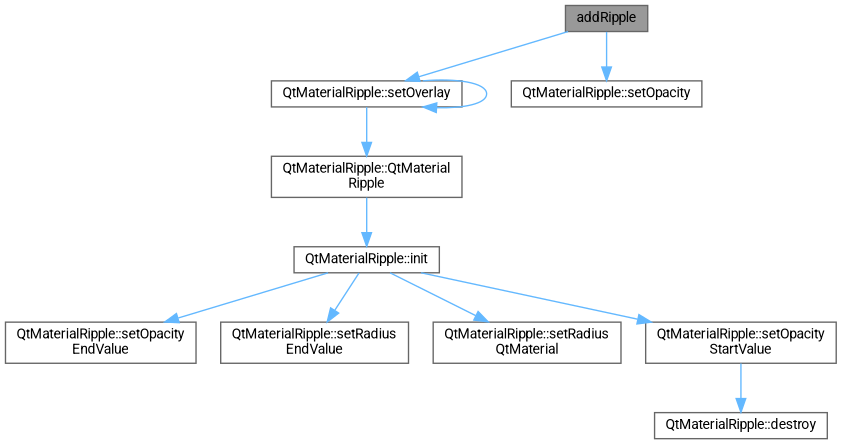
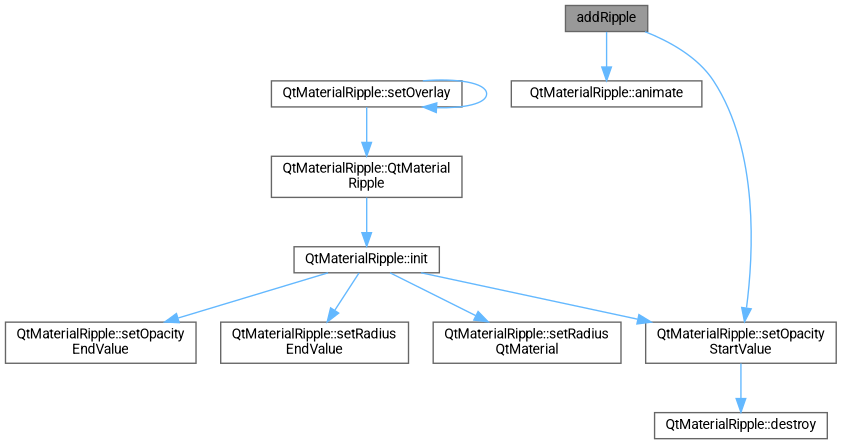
  digraph {
    fontname=Roboto
    rankdir=TB
    node [color=grey40 fillcolor=white fontname=Roboto fontsize=10 shape=box style=filled]
    edge [color=steelblue1 fontname=Roboto fontsize=10 labelfontname=Helvetica labelfontsize=10 style=solid]
    n1 [color=gray40 fillcolor=grey60 fontcolor=black height=0.2 label=addRipple width=0.4]
    n2 [height=0.2 label="QtMaterialRipple::setOverlay" width=0.4]
-   n3 [height=0.2 label="QtMaterialRipple::setOpacity" width=0.4]
+   n3 [height=0.2 label="QtMaterialRipple::animate" width=0.4]
    n4 [height=0.2 label="QtMaterialRipple::QtMaterial\lRipple" width=0.4]
    n5 [height=0.2 label="QtMaterialRipple::init" width=0.4]
    n6 [height=0.2 label="QtMaterialRipple::setOpacity\lEndValue" width=0.4]
    n7 [height=0.2 label="QtMaterialRipple::setOpacity\lStartValue" width=0.4]
    n8 [height=0.2 label="QtMaterialRipple::setRadius\lEndValue" width=0.4]
    n9 [height=0.2 label="QtMaterialRipple::setRadius\lQtMaterial" width=0.4]
    n10 [height=0.2 label="QtMaterialRipple::destroy" width=0.4]
-   n1 -> n2
+   n1 -> n7
    n1 -> n3
    n2 -> n2
    n2 -> n4
    n4 -> n5
    n5 -> n6
    n5 -> n7
    n5 -> n8
    n5 -> n9
    n7 -> n10
  }
